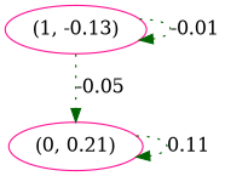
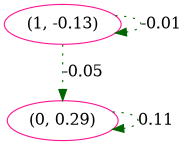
  digraph {
    node [color=deeppink]
    edge [color=darkgreen style=dotted]
-   n1 [label="(0, 0.21)"]
+   n1 [label="(0, 0.29)"]
    n2 [label="(1, -0.13)"]
    n1 -> n1 [label=0.11]
    n2 -> n1 [label=-0.05]
    n2 -> n2 [label=-0.01]
  }
